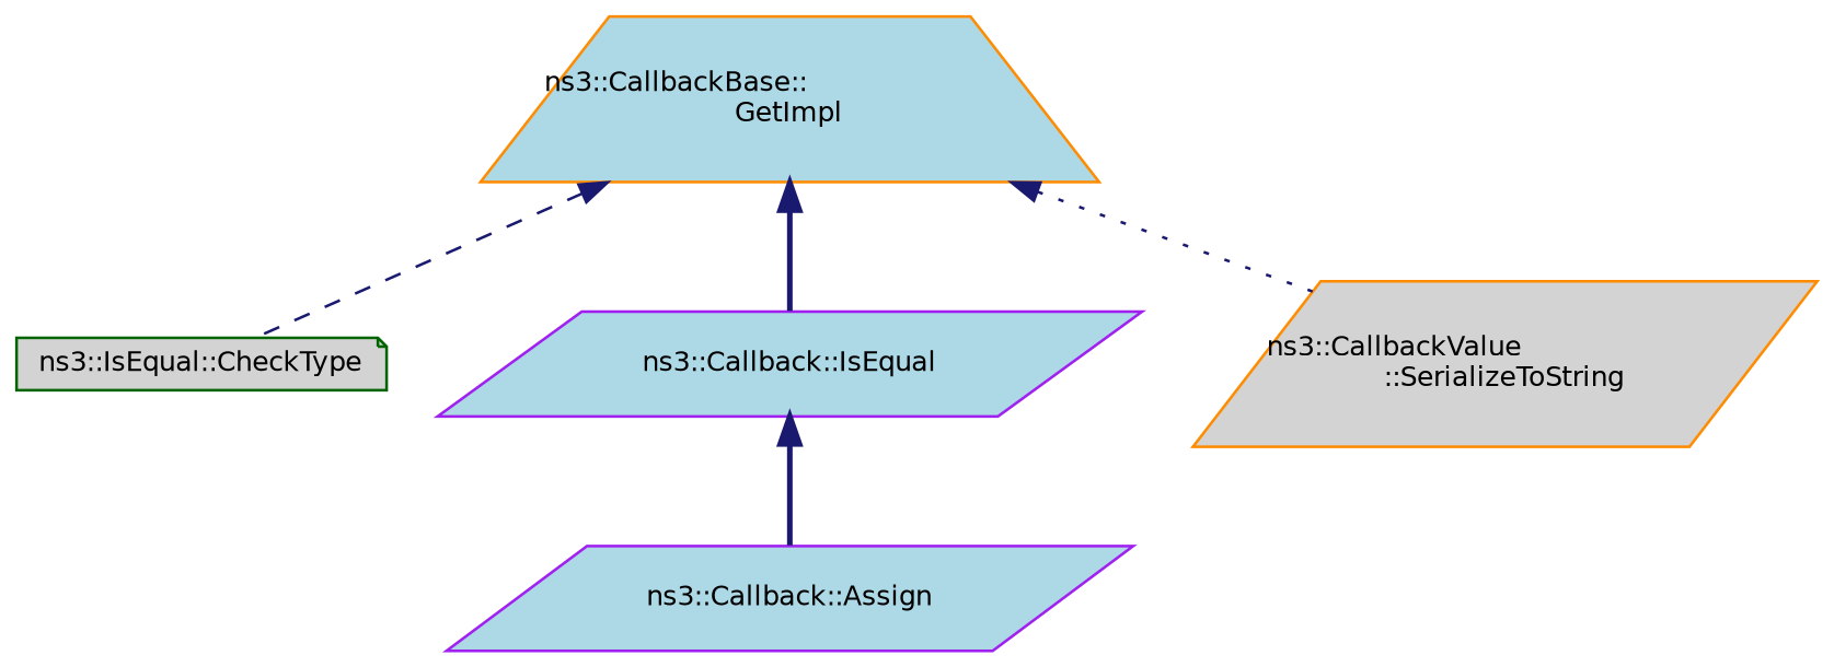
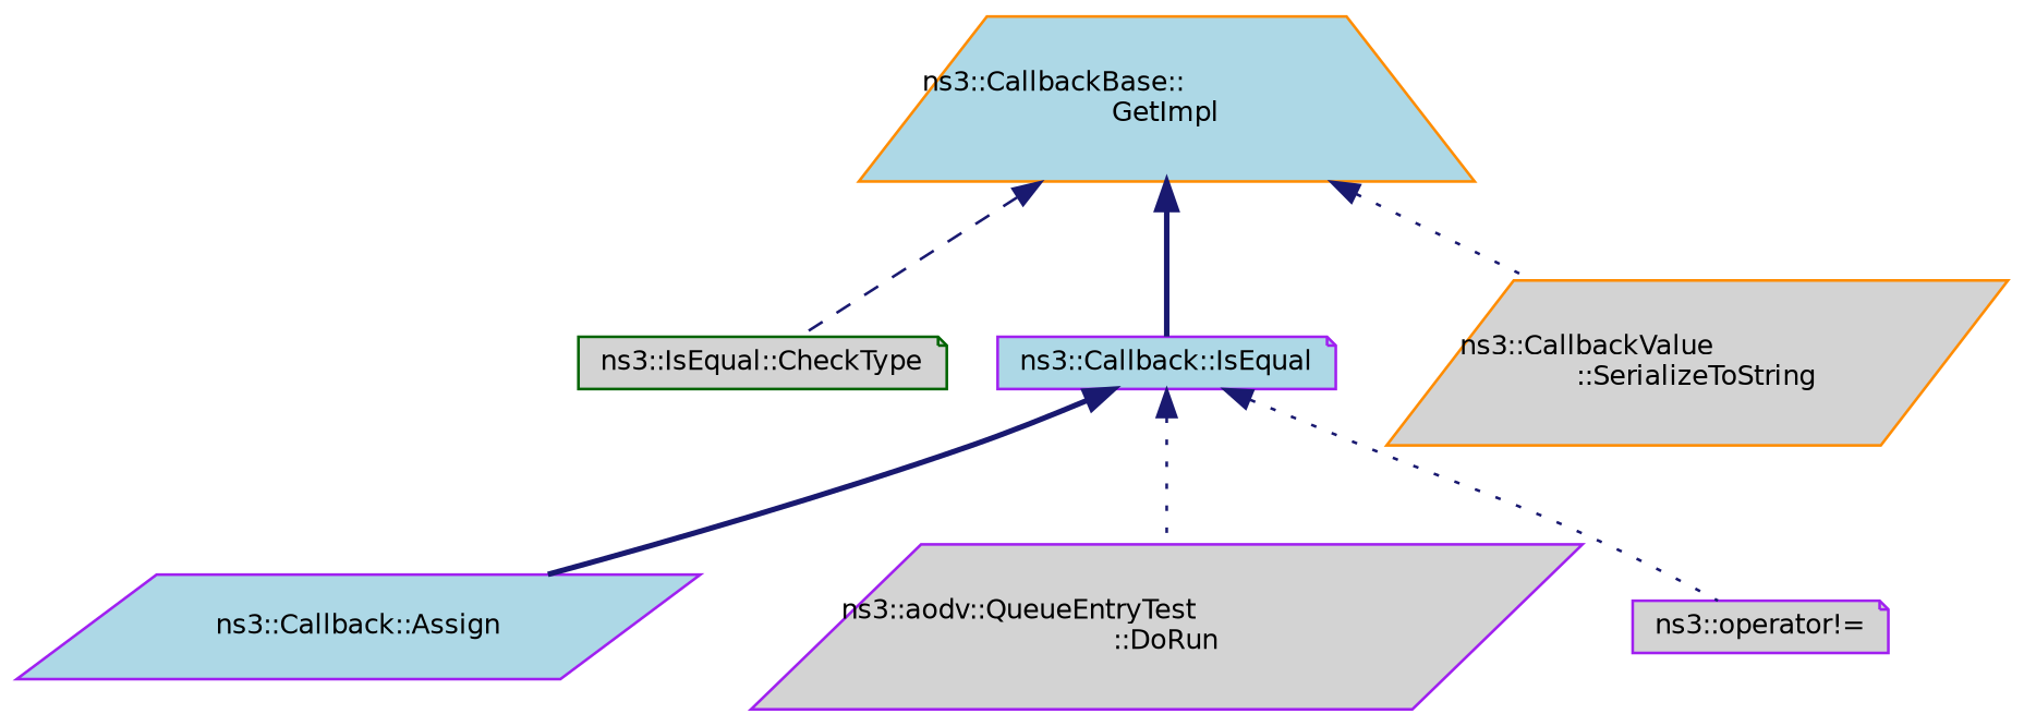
  digraph {
    rankdir=TB
    node [color=purple fillcolor=lightgrey fontname=Helvetica fontsize=10 shape=parallelogram style=filled]
    edge [color=midnightblue dir=back fontname=Helvetica fontsize=10 labelfontname=Helvetica labelfontsize=10 style=dotted]
    n1 [color=darkorange fillcolor=lightblue fontcolor=black height=0.2 label="ns3::CallbackBase::\lGetImpl" shape=trapezium width=0.4]
    n2 [color=darkgreen height=0.2 label="ns3::IsEqual::CheckType" shape=note width=0.4]
-   n3 [fillcolor=lightblue height=0.2 label="ns3::Callback::IsEqual" width=0.4]
+   n3 [fillcolor=lightblue height=0.2 label="ns3::Callback::IsEqual" shape=note width=0.4]
    n4 [color=darkorange height=0.2 label="ns3::CallbackValue\l::SerializeToString" width=0.4]
    n5 [fillcolor=lightblue height=0.2 label="ns3::Callback::Assign" width=0.4]
+   n6 [height=0.2 label="ns3::aodv::QueueEntryTest\l::DoRun" width=0.4]
+   n7 [height=0.2 label="ns3::operator!=" shape=note width=0.4]
    n1 -> n2 [style=dashed]
    n1 -> n3 [style=bold]
    n1 -> n4
    n3 -> n5 [style=bold]
+   n3 -> n6
+   n3 -> n7
  }
